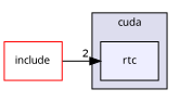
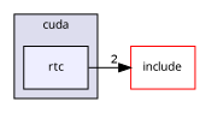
  digraph {
    compound=true
    rankdir=LR
    fontname="Noto Sans"
    node [fontname="Noto Sans" fontsize=10 shape=box style=filled]
    n1 [fillcolor="#eeeeff" label=rtc pencolor=black]
    n2 [color=red fillcolor=white label=include]
    subgraph cluster_1 {
      bgcolor="#ddddee"
      fontsize=10
      label=cuda
      pencolor=black
      n1
    }
-   n2 -> n1 [headlabel=2 labeldistance=1.5 labelfontname=Helvetica labelfontsize=10 fontname="Noto Sans"]
+   n1 -> n2 [headlabel=2 labeldistance=1.5 labelfontname=Helvetica labelfontsize=10 fontname="Noto Sans"]
  }
